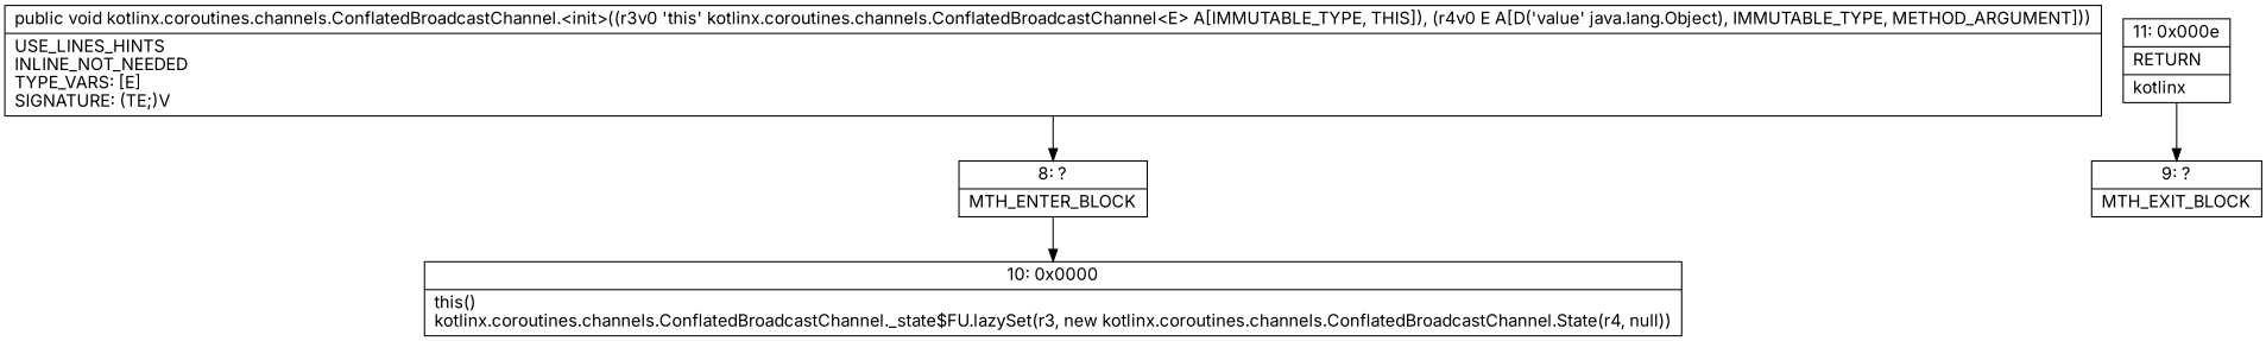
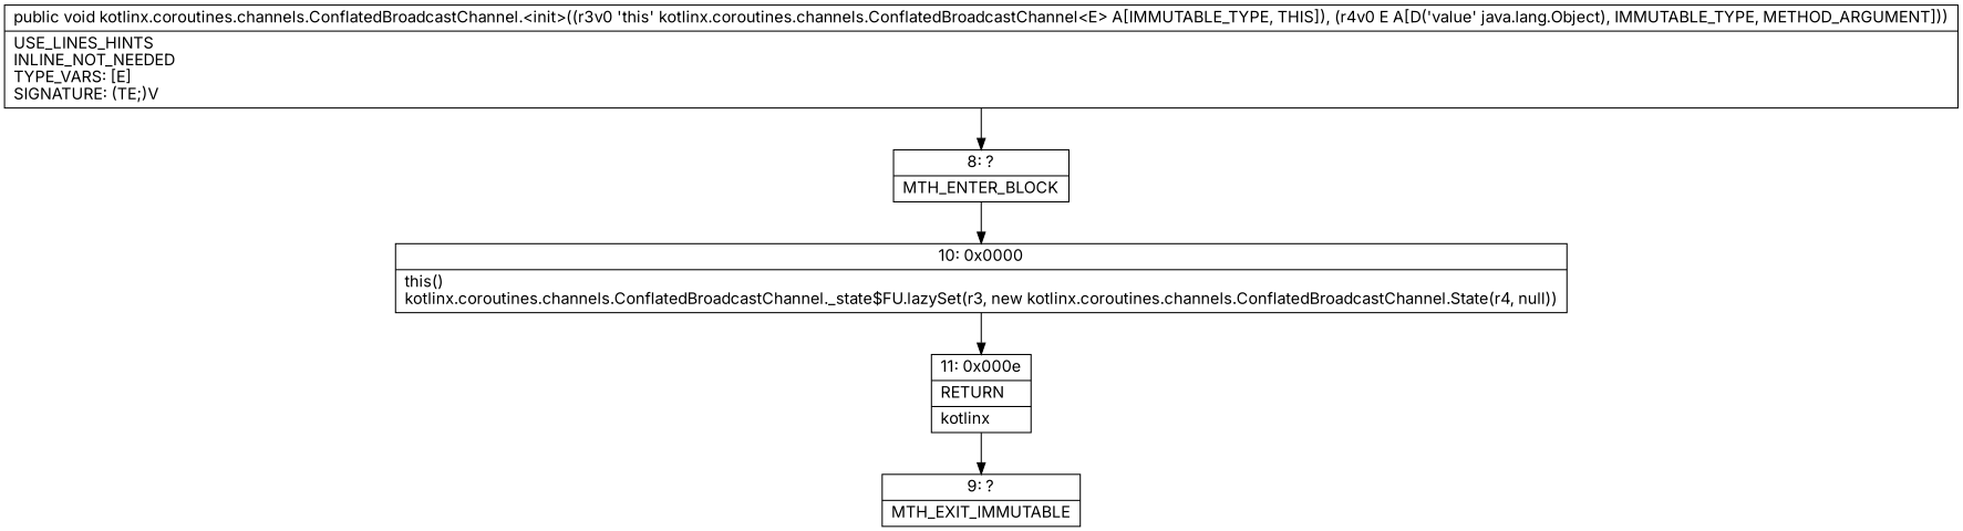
  digraph {
    fontname=Inter
    node [fontname=Inter shape=record]
    edge [fontname=Inter]
    n1 [label="{8\:\ ?|MTH_ENTER_BLOCK\l}"]
    n2 [label="{10\:\ 0x0000|this()\lkotlinx.coroutines.channels.ConflatedBroadcastChannel._state$FU.lazySet(r3, new kotlinx.coroutines.channels.ConflatedBroadcastChannel.State(r4, null))\l}"]
    n3 [label="{11\:\ 0x000e|RETURN\l|kotlinx\l}"]
-   n4 [label="{9\:\ ?|MTH_EXIT_BLOCK\l}"]
+   n4 [label="{9\:\ ?|MTH_EXIT_IMMUTABLE\l}"]
    n5 [label="{public void kotlinx.coroutines.channels.ConflatedBroadcastChannel.\<init\>((r3v0 'this' kotlinx.coroutines.channels.ConflatedBroadcastChannel\<E\> A[IMMUTABLE_TYPE, THIS]), (r4v0 E A[D('value' java.lang.Object), IMMUTABLE_TYPE, METHOD_ARGUMENT]))  | USE_LINES_HINTS\lINLINE_NOT_NEEDED\lTYPE_VARS: [E]\lSIGNATURE: (TE;)V\l}"]
    n1 -> n2
+   n2 -> n3
    n3 -> n4
    n5 -> n1
  }
